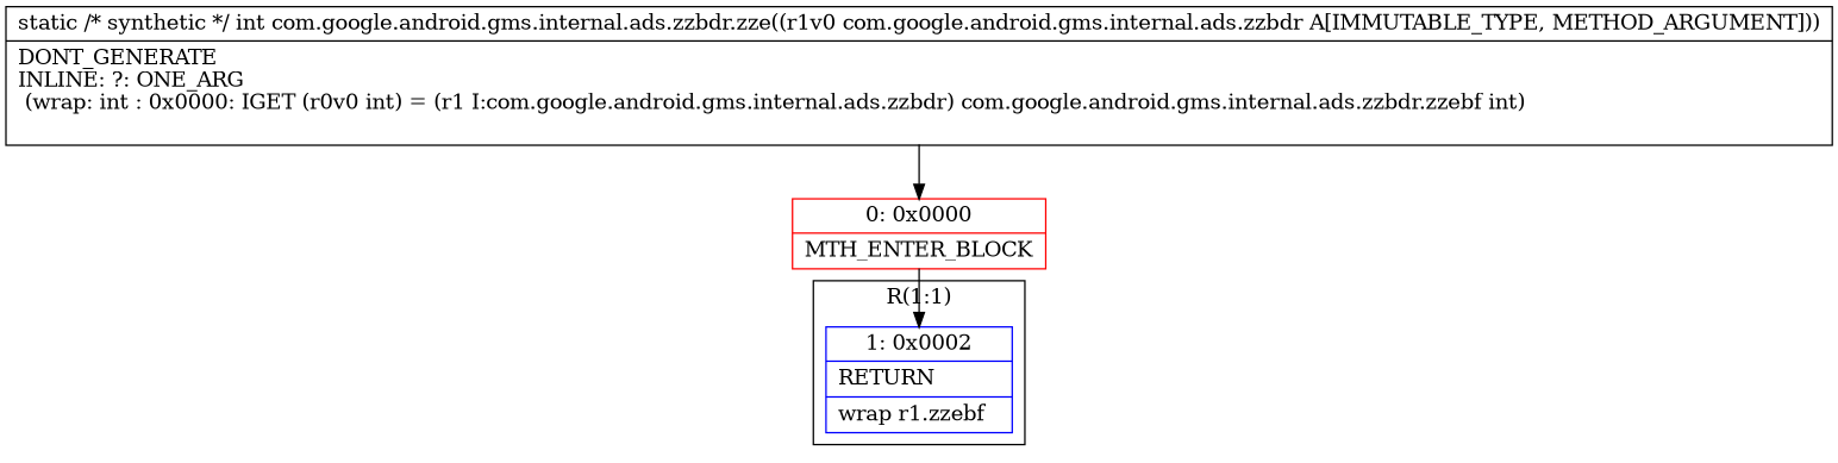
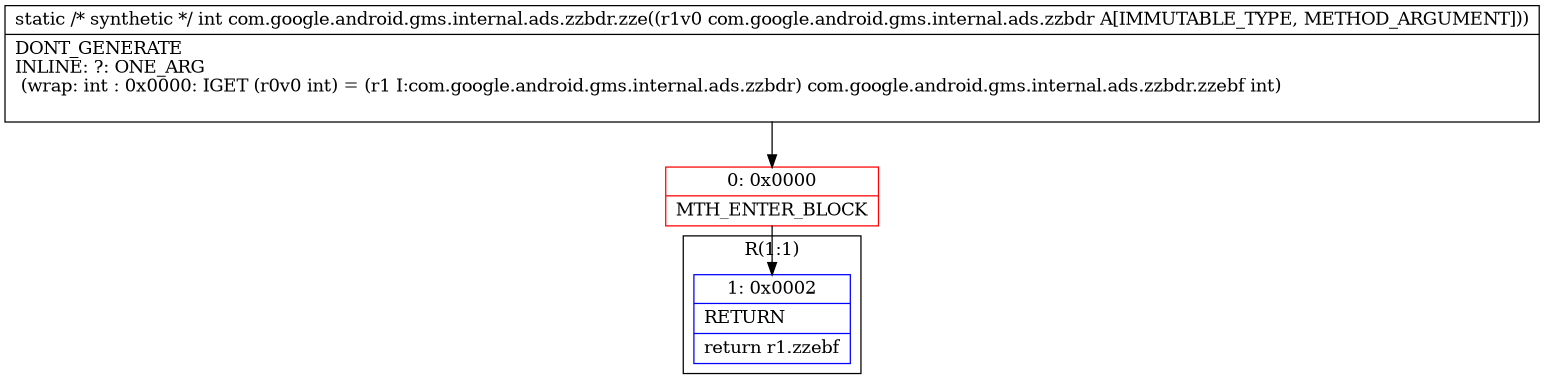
  digraph {
    node [shape=record]
-   n1 [color=blue label="{1\:\ 0x0002|RETURN\l|wrap r1.zzebf\l}"]
+   n1 [color=blue label="{1\:\ 0x0002|RETURN\l|return r1.zzebf\l}"]
    n2 [color=red label="{0\:\ 0x0000|MTH_ENTER_BLOCK\l}"]
    n3 [label="{static \/* synthetic *\/ int com.google.android.gms.internal.ads.zzbdr.zze((r1v0 com.google.android.gms.internal.ads.zzbdr A[IMMUTABLE_TYPE, METHOD_ARGUMENT]))  | DONT_GENERATE\lINLINE: ?: ONE_ARG  \l  (wrap: int : 0x0000: IGET  (r0v0 int) = (r1 I:com.google.android.gms.internal.ads.zzbdr) com.google.android.gms.internal.ads.zzbdr.zzebf int)\l\l}"]
    subgraph cluster_1 {
      label="R(1:1)"
      n1
    }
    n2 -> n1
    n3 -> n2
  }
